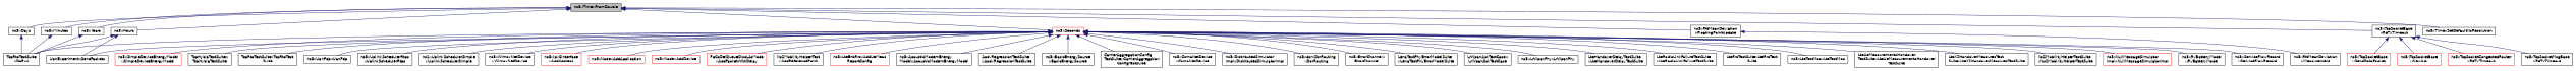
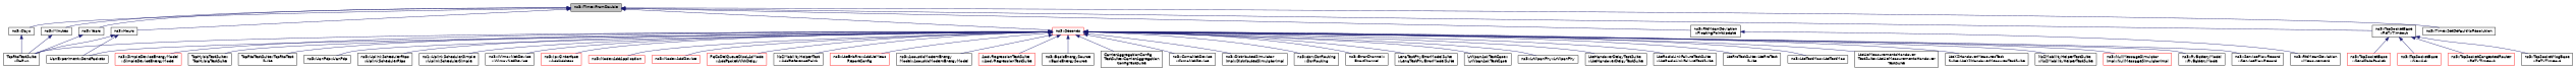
  digraph {
    fontname="DejaVu Sans"
    rankdir=TB
    node [color=black fillcolor=white fontname="DejaVu Sans" fontsize=10 shape=record style=filled]
    edge [color=midnightblue dir=back fontname="DejaVu Sans" fontsize=10 labelfontname=Helvetica labelfontsize=10 style=solid]
    n1 [fillcolor=grey75 fontcolor=black height=0.2 label="ns3::Time::FromDouble" width=0.4]
    n2 [height=0.2 label="ns3::Days" width=0.4]
    n3 [height=0.2 label="ns3::RttMeanDeviation\l::FloatingPointUpdate" width=0.4]
    n4 [height=0.2 label="ns3::Hours" width=0.4]
    n5 [height=0.2 label="ns3::Minutes" width=0.4]
    n6 [height=0.2 label="ns3::TcpSocketBase\l::ReTxTimeout" width=0.4]
    n7 [color=red height=0.2 label="ns3::Seconds" width=0.4]
    n8 [height=0.2 label="ns3::Time::SetDefaultNsResolution" width=0.4]
    n9 [height=0.2 label="ns3::Years" width=0.4]
    n10 [height=0.2 label="TcpRtoTestSuite\l::DoRun" width=0.4]
    n11 [height=0.2 label="ns3::RttMeanDeviation\l::Measurement" width=0.4]
    n12 [height=0.2 label="UanExperiment::SendPackets" width=0.4]
    n13 [color=red height=0.2 label="ns3::TcpSocketBase\l::NewAck" width=0.4]
    n14 [color=red height=0.2 label="ns3::TcpSocketCongestedRouter\l::ReTxTimeout" width=0.4]
    n15 [height=0.2 label="ns3::TcpSocketMsgBase\l::ReTxTimeout" width=0.4]
    n16 [color=red height=0.2 label="ns3::TcpSocketBase\l::SendDataPacket" width=0.4]
    n17 [height=0.2 label="ns3::AcousticModemEnergy\lModel::AcousticModemEnergyModel" width=0.4]
-   n18 [height=0.2 label="AodvRegressionTestSuite\l::AodvRegressionTestSuite" width=0.4]
+   n18 [color=red height=0.2 label="AodvRegressionTestSuite\l::AodvRegressionTestSuite" width=0.4]
    n19 [height=0.2 label="ns3::BasicEnergySource\l::BasicEnergySource" width=0.4]
    n20 [height=0.2 label="CarrierAggregationConfig\lTestSuite::CarrierAggregation\lConfigTestSuite" width=0.4]
    n21 [height=0.2 label="ns3::CsmaNetDevice\l::CsmaNetDevice" width=0.4]
    n22 [height=0.2 label="ns3::DistributedSimulator\lImpl::DistributedSimulatorImpl" width=0.4]
    n23 [height=0.2 label="ns3::dsr::DsrRouting\l::DsrRouting" width=0.4]
    n24 [height=0.2 label="ns3::ErrorChannel::\lErrorChannel" width=0.4]
    n25 [height=0.2 label="LenaTestPhyErrorModelSuite\l::LenaTestPhyErrorModelSuite" width=0.4]
    n26 [height=0.2 label="LrWpanAckTestCase::\lLrWpanAckTestCase" width=0.4]
    n27 [height=0.2 label="ns3::LrWpanPhy::LrWpanPhy" width=0.4]
    n28 [height=0.2 label="LteHandoverDelayTestSuite\l::LteHandoverDelayTestSuite" width=0.4]
    n29 [height=0.2 label="LteRadioLinkFailureTestSuite\l::LteRadioLinkFailureTestSuite" width=0.4]
    n30 [height=0.2 label="LteRrcTestSuite::LteRrcTest\lSuite" width=0.4]
    n31 [height=0.2 label="ns3::LteTestMac::LteTestMac" width=0.4]
    n32 [height=0.2 label="LteUeMeasurementsHandover\lTestSuite::LteUeMeasurementsHandover\lTestSuite" width=0.4]
    n33 [height=0.2 label="LteX2HandoverMeasuresTest\lSuite::LteX2HandoverMeasuresTestSuite" width=0.4]
    n34 [height=0.2 label="Ns2MobilityHelperTestSuite\l::Ns2MobilityHelperTestSuite" width=0.4]
    n35 [color=red height=0.2 label="ns3::NullMessageSimulator\lImpl::NullMessageSimulatorImpl" width=0.4]
    n36 [height=0.2 label="ns3::RvBatteryModel\l::RvBatteryModel" width=0.4]
    n37 [height=0.2 label="ns3::ServiceFlowRecord\l::ServiceFlowRecord" width=0.4]
    n38 [color=red height=0.2 label="ns3::SimpleDeviceEnergyModel\l::SimpleDeviceEnergyModel" width=0.4]
    n39 [height=0.2 label="TcpHyblaTestSuite::\lTcpHyblaTestSuite" width=0.4]
    n40 [height=0.2 label="TcpRtoTestSuite::TcpRtoTest\lSuite" width=0.4]
    n41 [height=0.2 label="ns3::UanPdp::UanPdp" width=0.4]
    n42 [height=0.2 label="ns3::UplinkSchedulerRtps\l::UplinkSchedulerRtps" width=0.4]
    n43 [height=0.2 label="ns1::UplinkSchedulerSimple\l::UplinkSchedulerSimple" width=0.4]
    n44 [height=0.2 label="ns3::WimaxNetDevice\l::WimaxNetDevice" width=0.4]
    n45 [color=red height=0.2 label="ns3::Ipv6Interface\l::AddAddress" width=0.4]
    n46 [color=red height=0.2 label="ns3::Node::AddApplication" width=0.4]
    n47 [color=red height=0.2 label="ns3::Node::AddDevice" width=0.4]
    n48 [color=red height=0.2 label="FqCoDelQueueDiscL4sMode\l::AddPacketWithDelay" width=0.4]
    n49 [height=0.2 label="Ns2MobilityHelperTest\l::AddReferencePoint" width=0.4]
    n50 [color=red height=0.2 label="ns3::LteEnbRrc::AddUeMeas\lReportConfig" width=0.4]
    n1 -> n2
    n1 -> n3
    n1 -> n4
    n1 -> n5
    n1 -> n6
    n1 -> n7
    n1 -> n8
    n1 -> n9
    n2 -> n10
    n3 -> n11
    n4 -> n10
    n4 -> n12
    n5 -> n10
    n6 -> n13
    n6 -> n14
    n6 -> n15
    n6 -> n16
    n7 -> n10
    n7 -> n12
    n7 -> n17
    n7 -> n18
    n7 -> n19
    n7 -> n20
    n7 -> n21
    n7 -> n22
    n7 -> n23
    n7 -> n24
    n7 -> n25
    n7 -> n26
    n7 -> n27
    n7 -> n28
    n7 -> n29
    n7 -> n30
    n7 -> n31
    n7 -> n32
    n7 -> n33
    n7 -> n34
    n7 -> n35
    n7 -> n36
    n7 -> n37
    n7 -> n38
    n7 -> n39
    n7 -> n40
    n7 -> n41
    n7 -> n42
    n7 -> n43
    n7 -> n44
    n7 -> n45
    n7 -> n46
    n7 -> n47
    n7 -> n48
    n7 -> n49
    n7 -> n50
    n9 -> n10
  }
